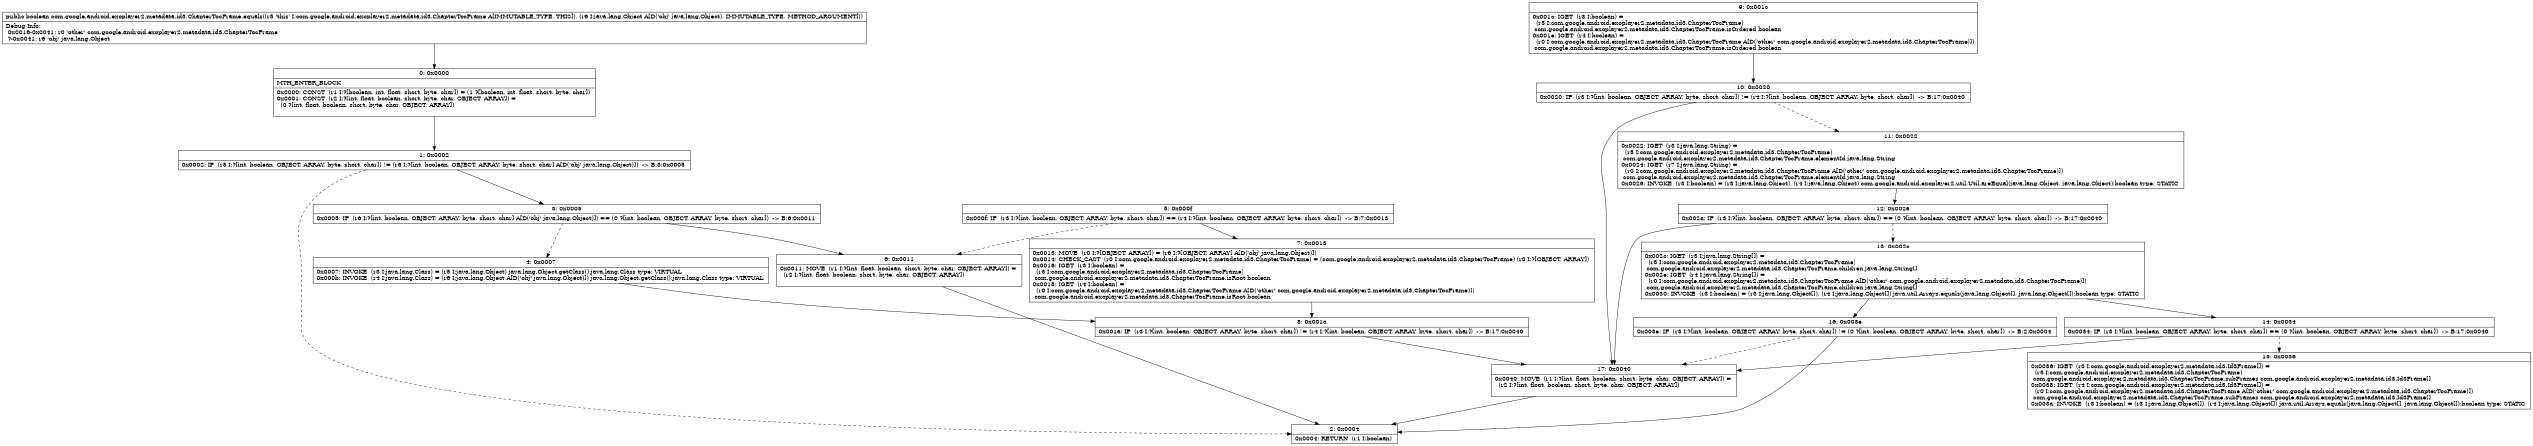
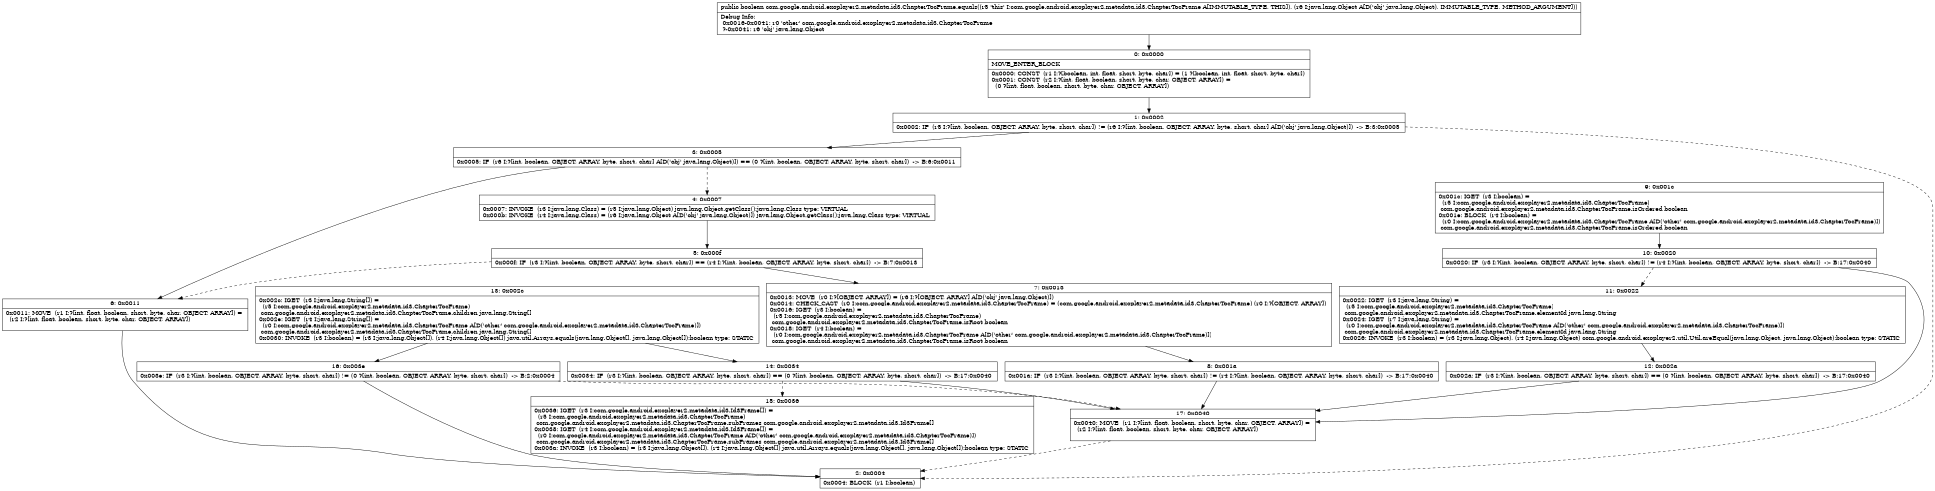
  digraph {
    node [shape=record]
-   n1 [label="{0\:\ 0x0000|MTH_ENTER_BLOCK\l|0x0000: CONST  (r1 I:?[boolean, int, float, short, byte, char]) = (1 ?[boolean, int, float, short, byte, char]) \l0x0001: CONST  (r2 I:?[int, float, boolean, short, byte, char, OBJECT, ARRAY]) = \l  (0 ?[int, float, boolean, short, byte, char, OBJECT, ARRAY])\l \l}"]
+   n1 [label="{0\:\ 0x0000|MOVE_ENTER_BLOCK\l|0x0000: CONST  (r1 I:?[boolean, int, float, short, byte, char]) = (1 ?[boolean, int, float, short, byte, char]) \l0x0001: CONST  (r2 I:?[int, float, boolean, short, byte, char, OBJECT, ARRAY]) = \l  (0 ?[int, float, boolean, short, byte, char, OBJECT, ARRAY])\l \l}"]
    n2 [label="{1\:\ 0x0002|0x0002: IF  (r5 I:?[int, boolean, OBJECT, ARRAY, byte, short, char]) != (r6 I:?[int, boolean, OBJECT, ARRAY, byte, short, char] A[D('obj' java.lang.Object)])  \-\> B:3:0x0005 \l}"]
-   n3 [label="{2\:\ 0x0004|0x0004: RETURN  (r1 I:boolean) \l}"]
+   n3 [label="{2\:\ 0x0004|0x0004: BLOCK  (r1 I:boolean) \l}"]
    n4 [label="{3\:\ 0x0005|0x0005: IF  (r6 I:?[int, boolean, OBJECT, ARRAY, byte, short, char] A[D('obj' java.lang.Object)]) == (0 ?[int, boolean, OBJECT, ARRAY, byte, short, char])  \-\> B:6:0x0011 \l}"]
    n5 [label="{4\:\ 0x0007|0x0007: INVOKE  (r3 I:java.lang.Class) = (r5 I:java.lang.Object) java.lang.Object.getClass():java.lang.Class type: VIRTUAL \l0x000b: INVOKE  (r4 I:java.lang.Class) = (r6 I:java.lang.Object A[D('obj' java.lang.Object)]) java.lang.Object.getClass():java.lang.Class type: VIRTUAL \l}"]
    n6 [label="{6\:\ 0x0011|0x0011: MOVE  (r1 I:?[int, float, boolean, short, byte, char, OBJECT, ARRAY]) = \l  (r2 I:?[int, float, boolean, short, byte, char, OBJECT, ARRAY])\l \l}"]
    n7 [label="{5\:\ 0x000f|0x000f: IF  (r3 I:?[int, boolean, OBJECT, ARRAY, byte, short, char]) == (r4 I:?[int, boolean, OBJECT, ARRAY, byte, short, char])  \-\> B:7:0x0013 \l}"]
    n8 [label="{7\:\ 0x0013|0x0013: MOVE  (r0 I:?[OBJECT, ARRAY]) = (r6 I:?[OBJECT, ARRAY] A[D('obj' java.lang.Object)]) \l0x0014: CHECK_CAST  (r0 I:com.google.android.exoplayer2.metadata.id3.ChapterTocFrame) = (com.google.android.exoplayer2.metadata.id3.ChapterTocFrame) (r0 I:?[OBJECT, ARRAY]) \l0x0016: IGET  (r3 I:boolean) = \l  (r5 I:com.google.android.exoplayer2.metadata.id3.ChapterTocFrame)\l com.google.android.exoplayer2.metadata.id3.ChapterTocFrame.isRoot boolean \l0x0018: IGET  (r4 I:boolean) = \l  (r0 I:com.google.android.exoplayer2.metadata.id3.ChapterTocFrame A[D('other' com.google.android.exoplayer2.metadata.id3.ChapterTocFrame)])\l com.google.android.exoplayer2.metadata.id3.ChapterTocFrame.isRoot boolean \l}"]
    n9 [label="{8\:\ 0x001a|0x001a: IF  (r3 I:?[int, boolean, OBJECT, ARRAY, byte, short, char]) != (r4 I:?[int, boolean, OBJECT, ARRAY, byte, short, char])  \-\> B:17:0x0040 \l}"]
    n10 [label="{17\:\ 0x0040|0x0040: MOVE  (r1 I:?[int, float, boolean, short, byte, char, OBJECT, ARRAY]) = \l  (r2 I:?[int, float, boolean, short, byte, char, OBJECT, ARRAY])\l \l}"]
-   n11 [label="{9\:\ 0x001c|0x001c: IGET  (r3 I:boolean) = \l  (r5 I:com.google.android.exoplayer2.metadata.id3.ChapterTocFrame)\l com.google.android.exoplayer2.metadata.id3.ChapterTocFrame.isOrdered boolean \l0x001e: IGET  (r4 I:boolean) = \l  (r0 I:com.google.android.exoplayer2.metadata.id3.ChapterTocFrame A[D('other' com.google.android.exoplayer2.metadata.id3.ChapterTocFrame)])\l com.google.android.exoplayer2.metadata.id3.ChapterTocFrame.isOrdered boolean \l}"]
+   n11 [label="{9\:\ 0x001c|0x001c: IGET  (r3 I:boolean) = \l  (r5 I:com.google.android.exoplayer2.metadata.id3.ChapterTocFrame)\l com.google.android.exoplayer2.metadata.id3.ChapterTocFrame.isOrdered boolean \l0x001e: BLOCK  (r4 I:boolean) = \l  (r0 I:com.google.android.exoplayer2.metadata.id3.ChapterTocFrame A[D('other' com.google.android.exoplayer2.metadata.id3.ChapterTocFrame)])\l com.google.android.exoplayer2.metadata.id3.ChapterTocFrame.isOrdered boolean \l}"]
    n12 [label="{10\:\ 0x0020|0x0020: IF  (r3 I:?[int, boolean, OBJECT, ARRAY, byte, short, char]) != (r4 I:?[int, boolean, OBJECT, ARRAY, byte, short, char])  \-\> B:17:0x0040 \l}"]
    n13 [label="{11\:\ 0x0022|0x0022: IGET  (r3 I:java.lang.String) = \l  (r5 I:com.google.android.exoplayer2.metadata.id3.ChapterTocFrame)\l com.google.android.exoplayer2.metadata.id3.ChapterTocFrame.elementId java.lang.String \l0x0024: IGET  (r7 I:java.lang.String) = \l  (r0 I:com.google.android.exoplayer2.metadata.id3.ChapterTocFrame A[D('other' com.google.android.exoplayer2.metadata.id3.ChapterTocFrame)])\l com.google.android.exoplayer2.metadata.id3.ChapterTocFrame.elementId java.lang.String \l0x0026: INVOKE  (r3 I:boolean) = (r3 I:java.lang.Object), (r4 I:java.lang.Object) com.google.android.exoplayer2.util.Util.areEqual(java.lang.Object, java.lang.Object):boolean type: STATIC \l}"]
    n14 [label="{12\:\ 0x002a|0x002a: IF  (r3 I:?[int, boolean, OBJECT, ARRAY, byte, short, char]) == (0 ?[int, boolean, OBJECT, ARRAY, byte, short, char])  \-\> B:17:0x0040 \l}"]
    n15 [label="{13\:\ 0x002c|0x002c: IGET  (r3 I:java.lang.String[]) = \l  (r5 I:com.google.android.exoplayer2.metadata.id3.ChapterTocFrame)\l com.google.android.exoplayer2.metadata.id3.ChapterTocFrame.children java.lang.String[] \l0x002e: IGET  (r4 I:java.lang.String[]) = \l  (r0 I:com.google.android.exoplayer2.metadata.id3.ChapterTocFrame A[D('other' com.google.android.exoplayer2.metadata.id3.ChapterTocFrame)])\l com.google.android.exoplayer2.metadata.id3.ChapterTocFrame.children java.lang.String[] \l0x0030: INVOKE  (r3 I:boolean) = (r3 I:java.lang.Object[]), (r4 I:java.lang.Object[]) java.util.Arrays.equals(java.lang.Object[], java.lang.Object[]):boolean type: STATIC \l}"]
    n16 [label="{14\:\ 0x0034|0x0034: IF  (r3 I:?[int, boolean, OBJECT, ARRAY, byte, short, char]) == (0 ?[int, boolean, OBJECT, ARRAY, byte, short, char])  \-\> B:17:0x0040 \l}"]
    n17 [label="{16\:\ 0x003e|0x003e: IF  (r3 I:?[int, boolean, OBJECT, ARRAY, byte, short, char]) != (0 ?[int, boolean, OBJECT, ARRAY, byte, short, char])  \-\> B:2:0x0004 \l}"]
    n18 [label="{15\:\ 0x0036|0x0036: IGET  (r3 I:com.google.android.exoplayer2.metadata.id3.Id3Frame[]) = \l  (r5 I:com.google.android.exoplayer2.metadata.id3.ChapterTocFrame)\l com.google.android.exoplayer2.metadata.id3.ChapterTocFrame.subFrames com.google.android.exoplayer2.metadata.id3.Id3Frame[] \l0x0038: IGET  (r4 I:com.google.android.exoplayer2.metadata.id3.Id3Frame[]) = \l  (r0 I:com.google.android.exoplayer2.metadata.id3.ChapterTocFrame A[D('other' com.google.android.exoplayer2.metadata.id3.ChapterTocFrame)])\l com.google.android.exoplayer2.metadata.id3.ChapterTocFrame.subFrames com.google.android.exoplayer2.metadata.id3.Id3Frame[] \l0x003a: INVOKE  (r3 I:boolean) = (r3 I:java.lang.Object[]), (r4 I:java.lang.Object[]) java.util.Arrays.equals(java.lang.Object[], java.lang.Object[]):boolean type: STATIC \l}"]
    n19 [label="{public boolean com.google.android.exoplayer2.metadata.id3.ChapterTocFrame.equals((r5 'this' I:com.google.android.exoplayer2.metadata.id3.ChapterTocFrame A[IMMUTABLE_TYPE, THIS]), (r6 I:java.lang.Object A[D('obj' java.lang.Object), IMMUTABLE_TYPE, METHOD_ARGUMENT]))  | Debug Info:\l  0x0016\-0x0041: r0 'other' com.google.android.exoplayer2.metadata.id3.ChapterTocFrame\l  ?\-0x0041: r6 'obj' java.lang.Object\l}"]
    n1 -> n2
    n2 -> n3 [style=dashed]
    n2 -> n4
    n4 -> n5 [style=dashed]
    n4 -> n6
-   n5 -> n9
+   n5 -> n7
    n6 -> n3
    n7 -> n6 [style=dashed]
    n7 -> n8
    n8 -> n9
    n9 -> n10
-   n10 -> n3
+   n10 -> n3 [style=dashed]
    n11 -> n12
    n12 -> n10
    n12 -> n13 [style=dashed]
    n13 -> n14
    n14 -> n10
-   n14 -> n15 [style=dashed]
    n15 -> n16
    n15 -> n17
    n16 -> n10
    n16 -> n18 [style=dashed]
    n17 -> n3
    n17 -> n10 [style=dashed]
    n19 -> n1
  }
